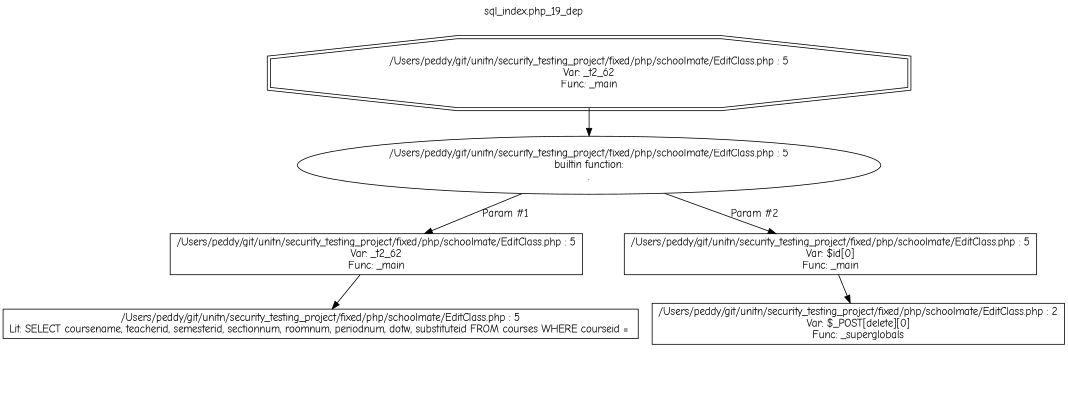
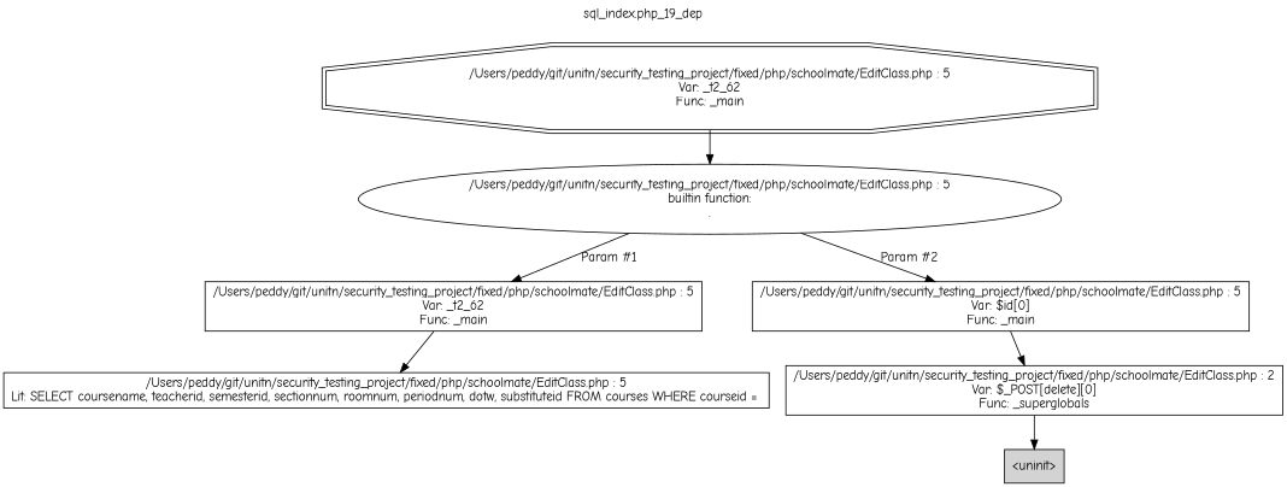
  digraph {
    label="sql_index.php_19_dep"
    labelloc=t
    fontname="Comic Neue"
    node [shape=box fontname="Comic Neue"]
    edge [fontname="Comic Neue"]
    n1 [label="/Users/peddy/git/unitn/security_testing_project/fixed/php/schoolmate/EditClass.php : 5\nVar: _t2_62\nFunc: _main\n" shape=doubleoctagon]
    n2 [label="/Users/peddy/git/unitn/security_testing_project/fixed/php/schoolmate/EditClass.php : 5\nbuiltin function:\n.\n" shape=ellipse]
    n3 [label="/Users/peddy/git/unitn/security_testing_project/fixed/php/schoolmate/EditClass.php : 5\nVar: _t2_62\nFunc: _main\n"]
    n4 [label="/Users/peddy/git/unitn/security_testing_project/fixed/php/schoolmate/EditClass.php : 5\nVar: $id[0]\nFunc: _main\n"]
    n5 [label="/Users/peddy/git/unitn/security_testing_project/fixed/php/schoolmate/EditClass.php : 5\nLit: SELECT coursename, teacherid, semesterid, sectionnum, roomnum, periodnum, dotw, substituteid FROM courses WHERE courseid = \n"]
    n6 [label="/Users/peddy/git/unitn/security_testing_project/fixed/php/schoolmate/EditClass.php : 2\nVar: $_POST[delete][0]\nFunc: _superglobals\n"]
+   n7 [label="<uninit>" style=filled]
    n1 -> n2
    n2 -> n3 [label="Param #1"]
    n2 -> n4 [label="Param #2"]
    n3 -> n5
    n4 -> n6
+   n6 -> n7
  }
